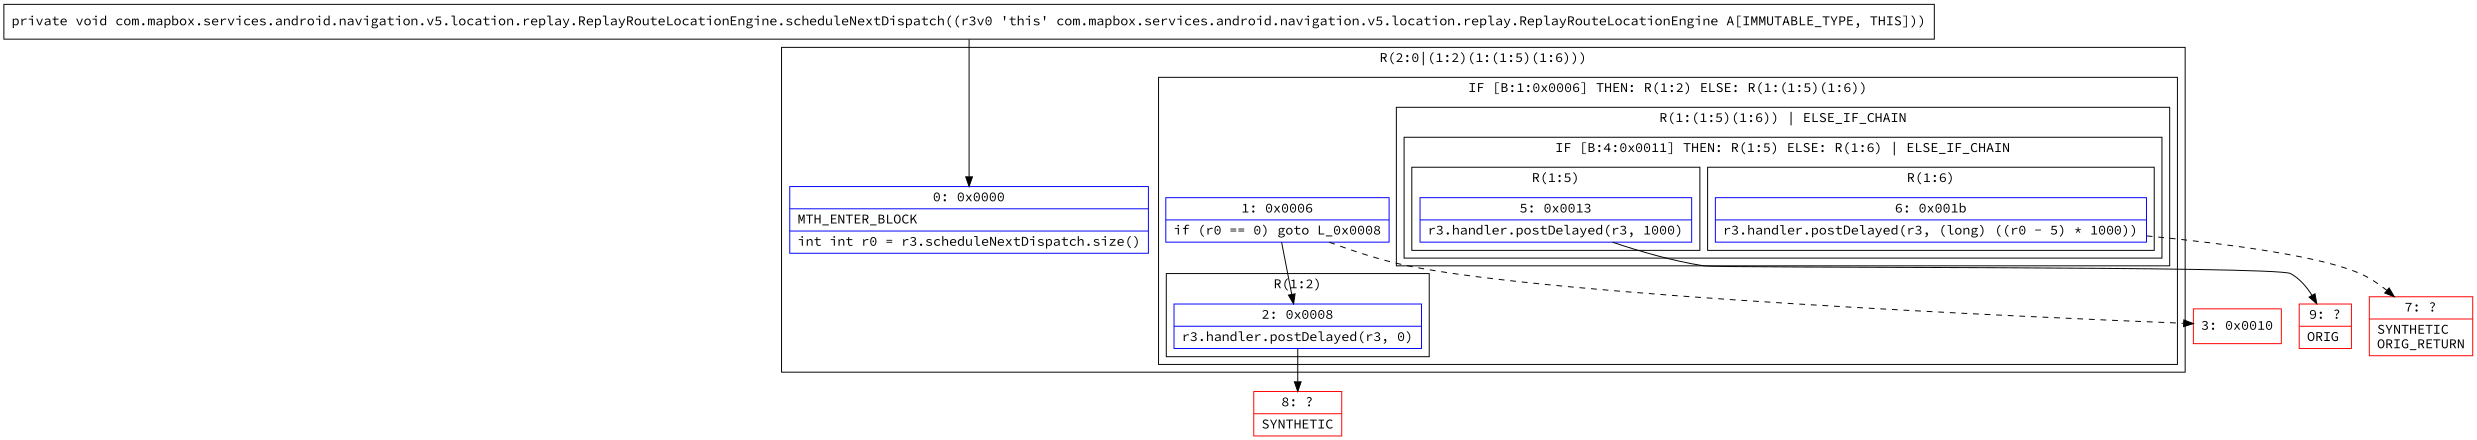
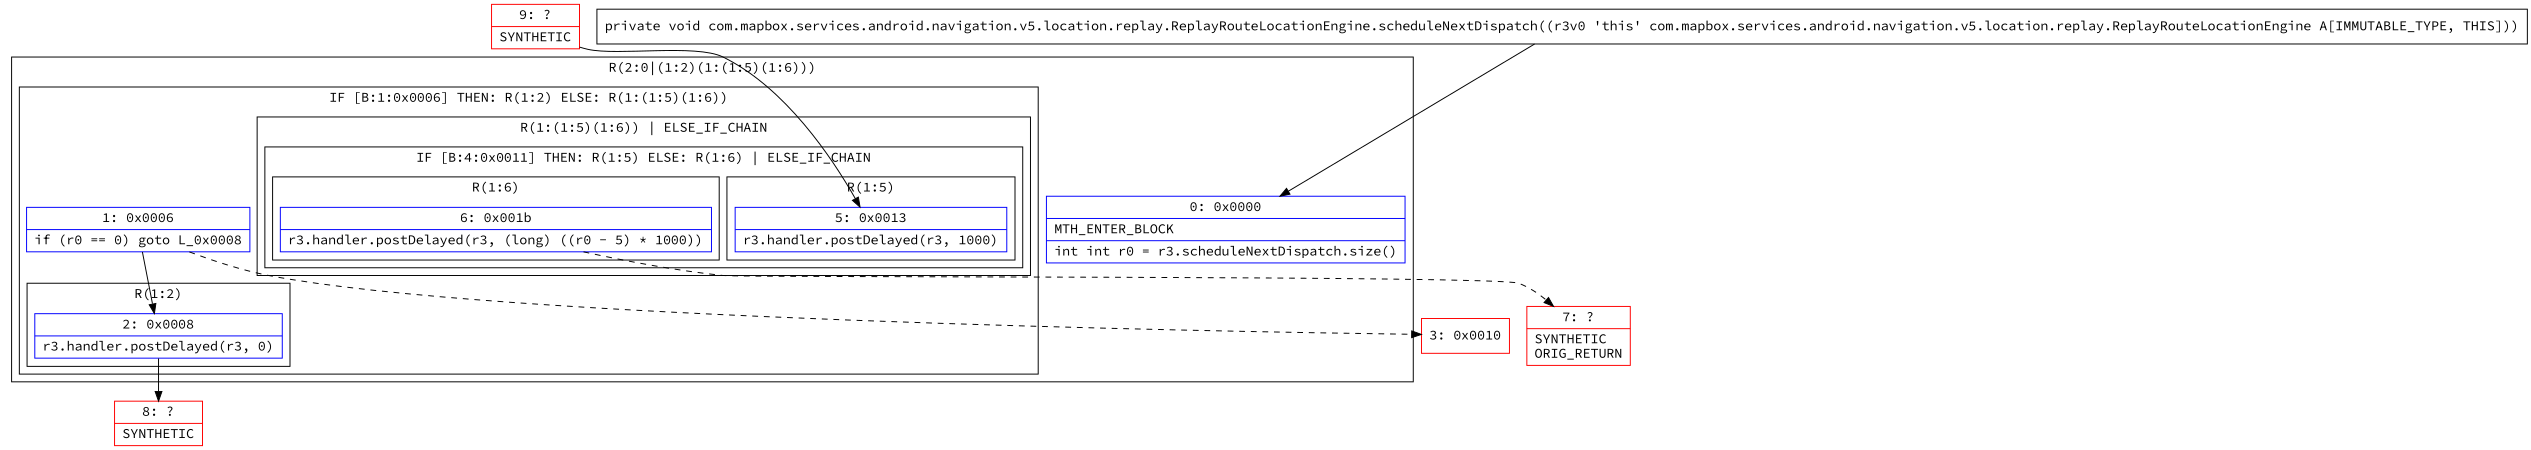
  digraph {
    fontname="Source Code Pro"
    node [color=blue fontname="Source Code Pro" shape=record]
    edge [fontname="Source Code Pro"]
    n1 [label="{2\:\ 0x0008|r3.handler.postDelayed(r3, 0)\l}"]
    n2 [label="{5\:\ 0x0013|r3.handler.postDelayed(r3, 1000)\l}"]
    n3 [label="{6\:\ 0x001b|r3.handler.postDelayed(r3, (long) ((r0 \- 5) * 1000))\l}"]
    n4 [label="{1\:\ 0x0006|if (r0 == 0) goto L_0x0008\l}"]
    n5 [label="{0\:\ 0x0000|MTH_ENTER_BLOCK\l|int int r0 = r3.scheduleNextDispatch.size()\l}"]
    n6 [color=red label="{8\:\ ?|SYNTHETIC\l}"]
-   n7 [color=red label="{9\:\ ?|ORIG\l}"]
+   n7 [color=red label="{9\:\ ?|SYNTHETIC\l}"]
    n8 [color=red label="{7\:\ ?|SYNTHETIC\lORIG_RETURN\l}"]
    n9 [color=red label="{3\:\ 0x0010}"]
    n10 [label="{private void com.mapbox.services.android.navigation.v5.location.replay.ReplayRouteLocationEngine.scheduleNextDispatch((r3v0 'this' com.mapbox.services.android.navigation.v5.location.replay.ReplayRouteLocationEngine A[IMMUTABLE_TYPE, THIS])) }" color=""]
    subgraph cluster_1 {
      label="R(2:0|(1:2)(1:(1:5)(1:6)))"
      n5
      subgraph cluster_2 {
        label="IF [B:1:0x0006] THEN: R(1:2) ELSE: R(1:(1:5)(1:6))"
        n4
        subgraph cluster_3 {
          label="R(1:2)"
          n1
        }
        subgraph cluster_4 {
          label="R(1:(1:5)(1:6)) | ELSE_IF_CHAIN\l"
          subgraph cluster_5 {
            label="IF [B:4:0x0011] THEN: R(1:5) ELSE: R(1:6) | ELSE_IF_CHAIN\l"
            subgraph cluster_6 {
              label="R(1:5)"
              n2
            }
            subgraph cluster_7 {
              label="R(1:6)"
              n3
            }
          }
        }
      }
    }
    n1 -> n6
-   n2 -> n7
+   n7 -> n2
    n3 -> n8 [style=dashed]
    n4 -> n1
    n4 -> n9 [style=dashed]
    n10 -> n5
  }
